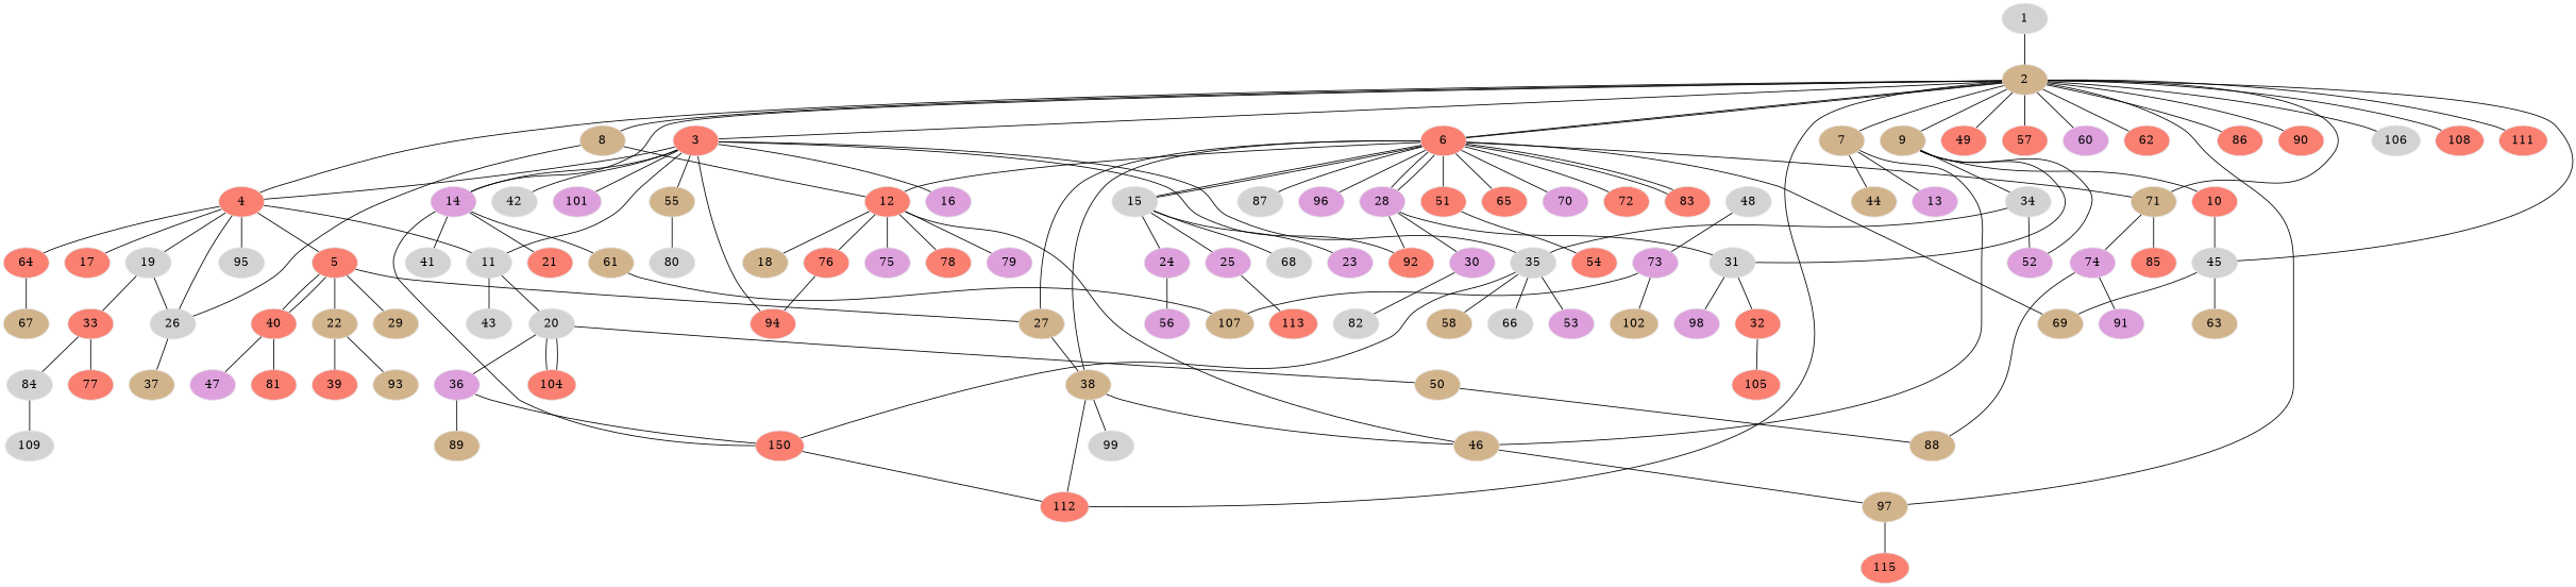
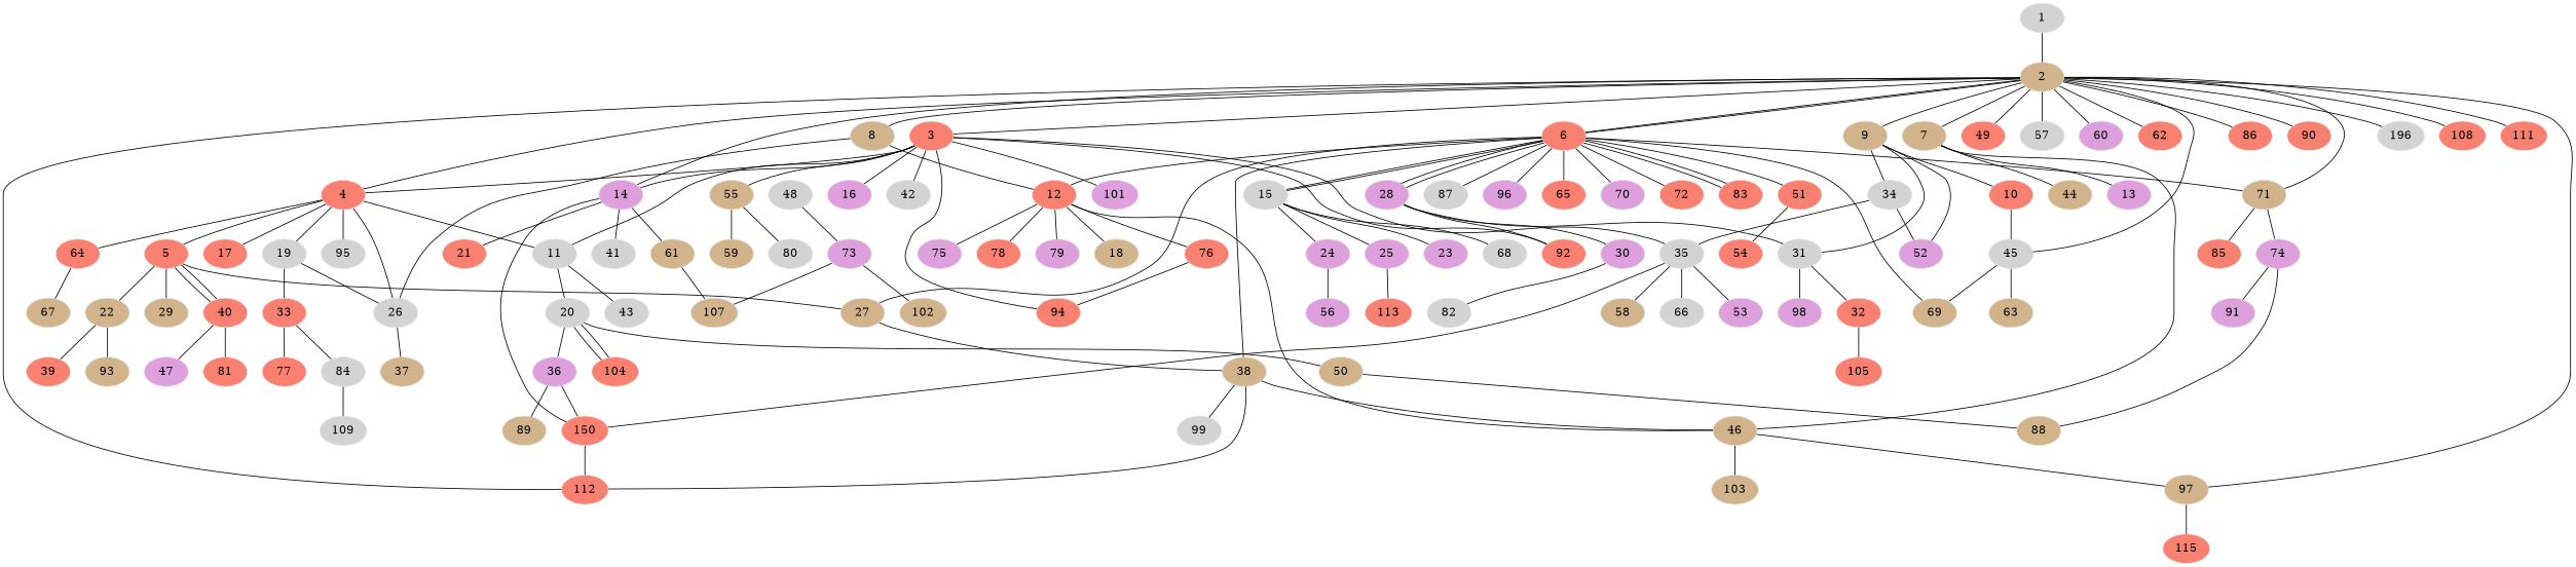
  graph {
    node [color=gray90 fillcolor=salmon style=filled]
    1 [fillcolor=lightgrey]
    2 [fillcolor=tan]
    3
    4
    6
    7 [fillcolor=tan]
    8 [fillcolor=tan]
    9 [fillcolor=tan]
    14 [fillcolor=plum]
    45 [fillcolor=lightgrey]
    49
-   57
+   57 [fillcolor=lightgrey]
    60 [fillcolor=plum]
    62
    71 [fillcolor=tan]
    86
    90
    97 [fillcolor=tan]
-   106 [fillcolor=lightgrey]
+   106 [fillcolor=lightgrey label=196]
    108
    111
    112
    11 [fillcolor=lightgrey]
    16 [fillcolor=plum]
    35 [fillcolor=lightgrey]
    42 [fillcolor=lightgrey]
    55 [fillcolor=tan]
    92
    94
    101 [fillcolor=plum]
    5
    17
    19 [fillcolor=lightgrey]
    26 [fillcolor=lightgrey]
    64
    95 [fillcolor=lightgrey]
    27 [fillcolor=tan]
    12
    15 [fillcolor=lightgrey]
    28 [fillcolor=plum]
    38 [fillcolor=tan]
    51
    65
    69 [fillcolor=tan]
    70 [fillcolor=plum]
    72
    83
    87 [fillcolor=lightgrey]
    96 [fillcolor=plum]
    13 [fillcolor=plum]
    44 [fillcolor=tan]
    46 [fillcolor=tan]
    10
    31 [fillcolor=lightgrey]
    34 [fillcolor=lightgrey]
    52 [fillcolor=plum]
    21
    41 [fillcolor=lightgrey]
    61 [fillcolor=tan]
    n60 [label=150]
    63 [fillcolor=tan]
    74 [fillcolor=plum]
    85
    n64 [label=115]
    20 [fillcolor=lightgrey]
    43 [fillcolor=lightgrey]
    53 [fillcolor=plum]
    58 [fillcolor=tan]
    66 [fillcolor=lightgrey]
+   59 [fillcolor=tan]
    80 [fillcolor=lightgrey]
    22 [fillcolor=tan]
    29 [fillcolor=tan]
    40
    33
    37 [fillcolor=tan]
    67 [fillcolor=tan]
    39
    93 [fillcolor=tan]
    47 [fillcolor=plum]
    81
    18 [fillcolor=tan]
    75 [fillcolor=plum]
    76
    78
    79 [fillcolor=plum]
    23 [fillcolor=plum]
    24 [fillcolor=plum]
    25 [fillcolor=plum]
    68 [fillcolor=lightgrey]
    30 [fillcolor=plum]
    99 [fillcolor=lightgrey]
    54
+   103 [fillcolor=tan]
    32
    98 [fillcolor=plum]
    36 [fillcolor=plum]
    50 [fillcolor=tan]
    104
    107 [fillcolor=tan]
    56 [fillcolor=plum]
    113
    77
    84 [fillcolor=lightgrey]
    89 [fillcolor=tan]
    88 [fillcolor=tan]
    82 [fillcolor=lightgrey]
    48 [fillcolor=lightgrey]
    73 [fillcolor=plum]
    105
    109 [fillcolor=lightgrey]
    102 [fillcolor=tan]
    91 [fillcolor=plum]
    1 -- 2
    2 -- 3
    2 -- 4
    2 -- 6
    2 -- 6
    2 -- 7
    2 -- 8
    2 -- 9
    2 -- 14
    2 -- 45
    2 -- 49
    2 -- 57
    2 -- 60
    2 -- 62
    2 -- 71
    2 -- 86
    2 -- 90
    2 -- 97
    2 -- 106
    2 -- 108
    2 -- 111
    2 -- 112
    3 -- 4
    3 -- 14
    3 -- 11
    3 -- 16
    3 -- 35
    3 -- 42
    3 -- 55
    3 -- 92
    3 -- 94
    3 -- 101
    4 -- 11
    4 -- 5
    4 -- 17
    4 -- 19
    4 -- 26
    4 -- 64
    4 -- 95
    6 -- 71
    6 -- 27
    6 -- 12
    6 -- 15
    6 -- 15
    6 -- 28
    6 -- 28
    6 -- 38
    6 -- 51
    6 -- 65
    6 -- 69
    6 -- 70
    6 -- 72
    6 -- 83
    6 -- 83
    6 -- 87
    6 -- 96
    7 -- 13
    7 -- 44
    7 -- 46
    8 -- 26
    8 -- 12
    9 -- 10
    9 -- 31
    9 -- 34
    9 -- 52
    14 -- 21
    14 -- 41
    14 -- 61
    14 -- n60
    45 -- 69
    45 -- 63
    71 -- 74
    71 -- 85
    97 -- n64
    11 -- 20
    11 -- 43
    35 -- n60
    35 -- 53
    35 -- 58
    35 -- 66
+   55 -- 59
    55 -- 80
    5 -- 27
    5 -- 22
    5 -- 29
    5 -- 40
    5 -- 40
    19 -- 26
    19 -- 33
    26 -- 37
    64 -- 67
    27 -- 38
    12 -- 46
    12 -- 18
    12 -- 75
    12 -- 76
    12 -- 78
    12 -- 79
    15 -- 23
    15 -- 24
    15 -- 25
    15 -- 68
    28 -- 92
    28 -- 31
    28 -- 30
    38 -- 112
    38 -- 46
    38 -- 99
    51 -- 54
    46 -- 97
+   46 -- 103
    10 -- 45
    31 -- 32
    31 -- 98
    34 -- 35
    34 -- 52
    61 -- 107
    n60 -- 112
    74 -- 88
    74 -- 91
    20 -- 36
    20 -- 50
    20 -- 104
    20 -- 104
    22 -- 39
    22 -- 93
    40 -- 47
    40 -- 81
    33 -- 77
    33 -- 84
    76 -- 94
    24 -- 56
    25 -- 113
    30 -- 82
    32 -- 105
    36 -- n60
    36 -- 89
    50 -- 88
    84 -- 109
    48 -- 73
    73 -- 107
    73 -- 102
  }
